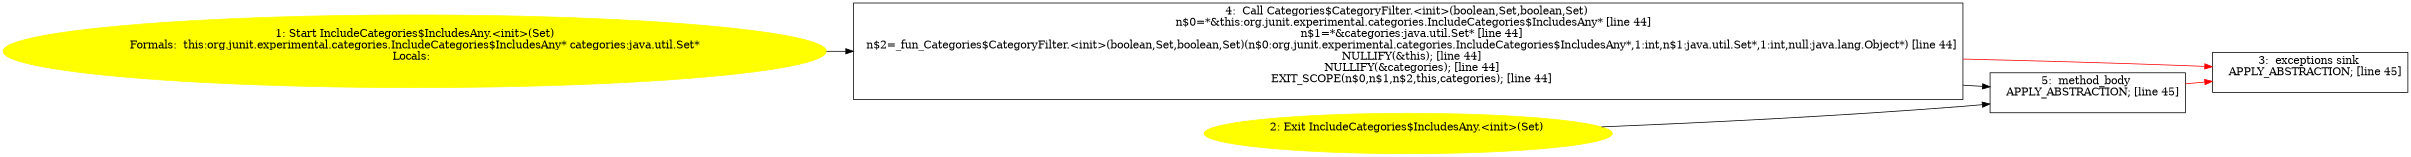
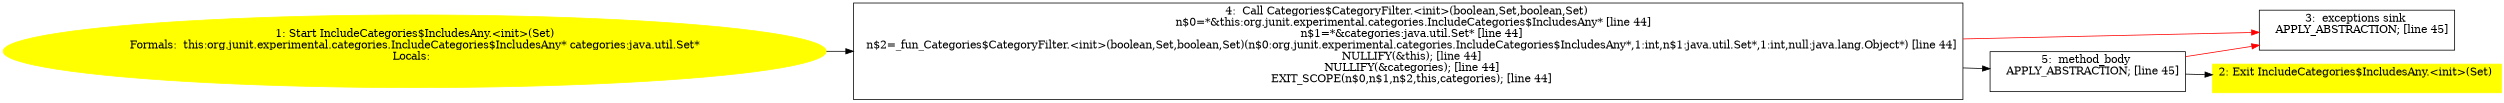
  digraph {
    rankdir=LR
    node [shape=box]
    n1 [color=yellow label="1: Start IncludeCategories$IncludesAny.<init>(Set)\nFormals:  this:org.junit.experimental.categories.IncludeCategories$IncludesAny* categories:java.util.Set*\nLocals:  \n  " style=filled shape=""]
    n2 [label="4:  Call Categories$CategoryFilter.<init>(boolean,Set,boolean,Set) \n   n$0=*&this:org.junit.experimental.categories.IncludeCategories$IncludesAny* [line 44]\n  n$1=*&categories:java.util.Set* [line 44]\n  n$2=_fun_Categories$CategoryFilter.<init>(boolean,Set,boolean,Set)(n$0:org.junit.experimental.categories.IncludeCategories$IncludesAny*,1:int,n$1:java.util.Set*,1:int,null:java.lang.Object*) [line 44]\n  NULLIFY(&this); [line 44]\n  NULLIFY(&categories); [line 44]\n  EXIT_SCOPE(n$0,n$1,n$2,this,categories); [line 44]\n "]
    n3 [label="3:  exceptions sink \n   APPLY_ABSTRACTION; [line 45]\n "]
    n4 [label="5:  method_body \n   APPLY_ABSTRACTION; [line 45]\n "]
-   n5 [color=yellow label="2: Exit IncludeCategories$IncludesAny.<init>(Set) \n  " style=filled shape=""]
+   n5 [color=yellow label="2: Exit IncludeCategories$IncludesAny.<init>(Set) \n  " style=filled]
    n1 -> n2
    n2 -> n3 [color=red]
    n2 -> n4
    n4 -> n3 [color=red]
-   n5 -> n4
+   n4 -> n5
  }
